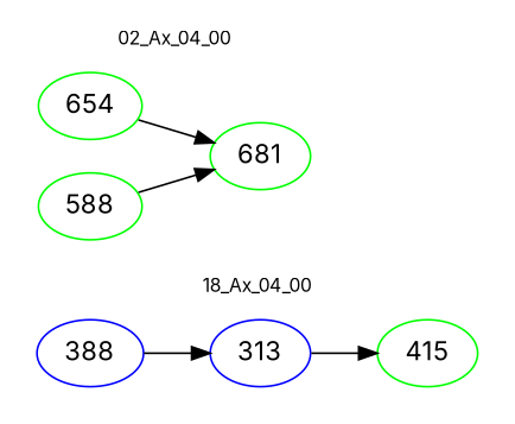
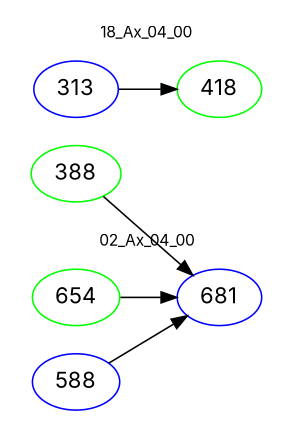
  digraph {
    fontname=Inter
    rankdir=LR
    node [color=green fontname=Inter]
    edge [color=black fontname=Inter]
-   n1 [color=blue label=388]
+   n1 [label=388]
    n2 [color=blue label=313]
-   n3 [label=415]
+   n3 [label=418]
    n4 [label=654]
-   n5 [label=681]
-   n6 [label=588]
+   n5 [color=blue label=681]
+   n6 [color=blue label=588]
    subgraph cluster_1 {
      color=white
      fontsize=10
      label="18_Ax_04_00"
      n1
      n2
      n3
    }
    subgraph cluster_2 {
      color=white
      fontsize=10
      label="02_Ax_04_00"
      n4
      n5
      n6
    }
-   n1 -> n2
+   n1 -> n5
    n2 -> n3
    n4 -> n5
    n6 -> n5
  }
